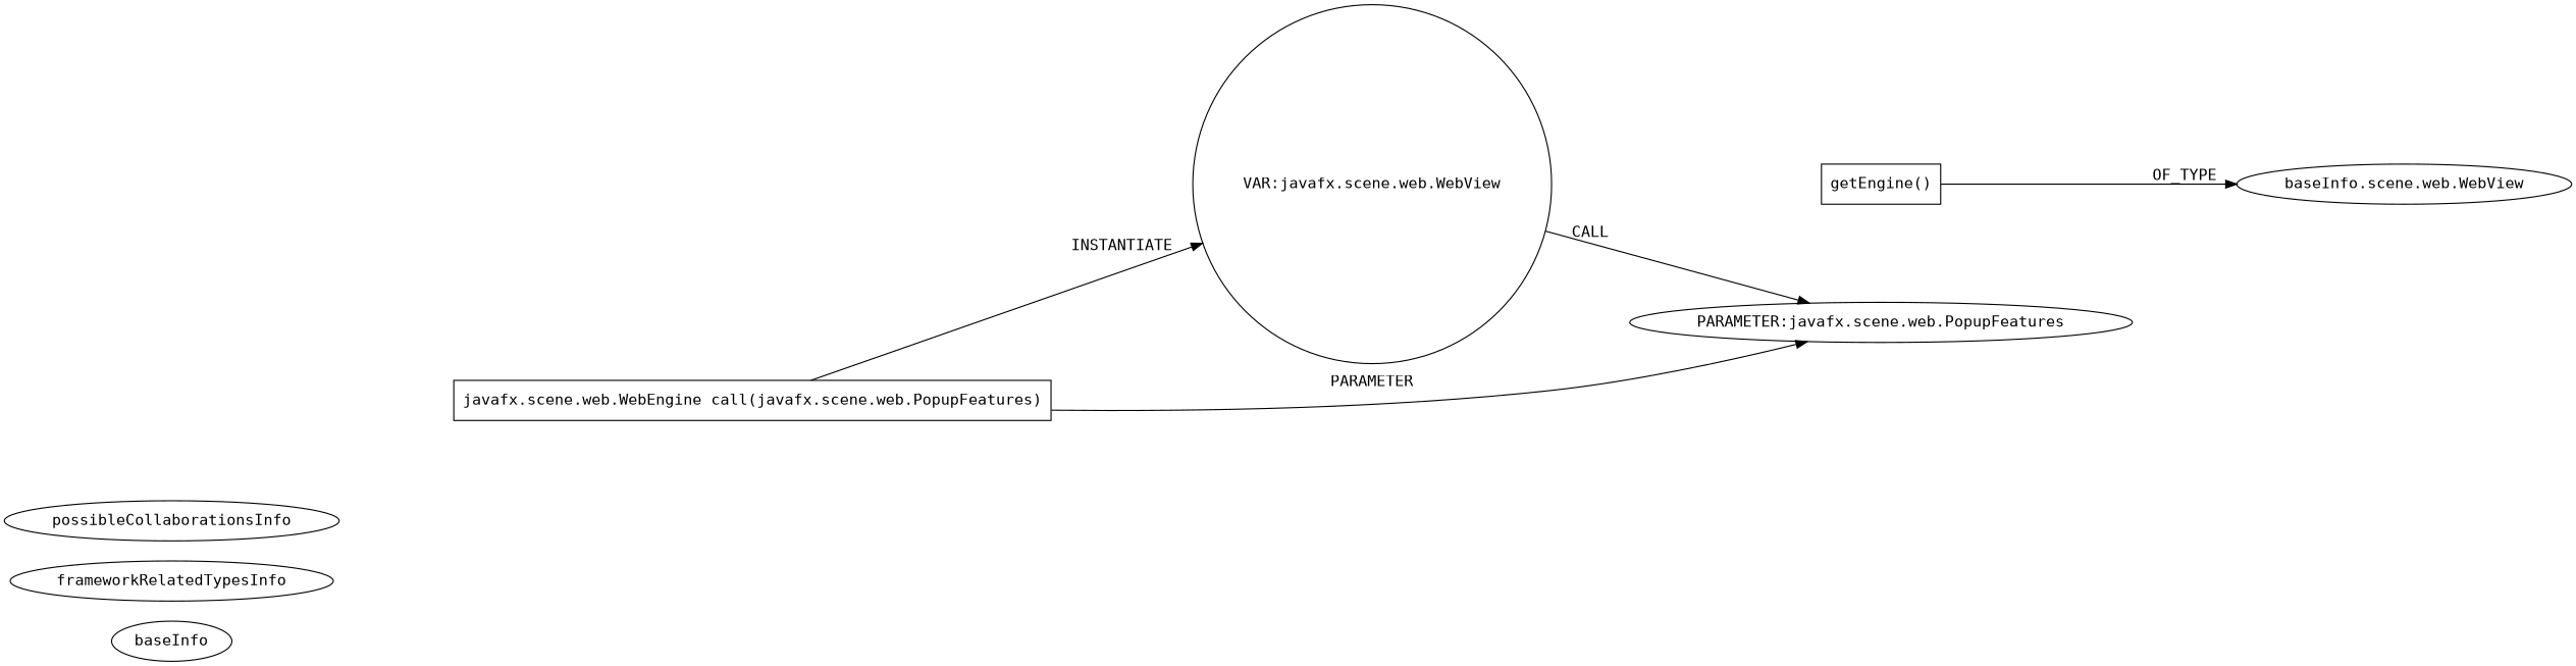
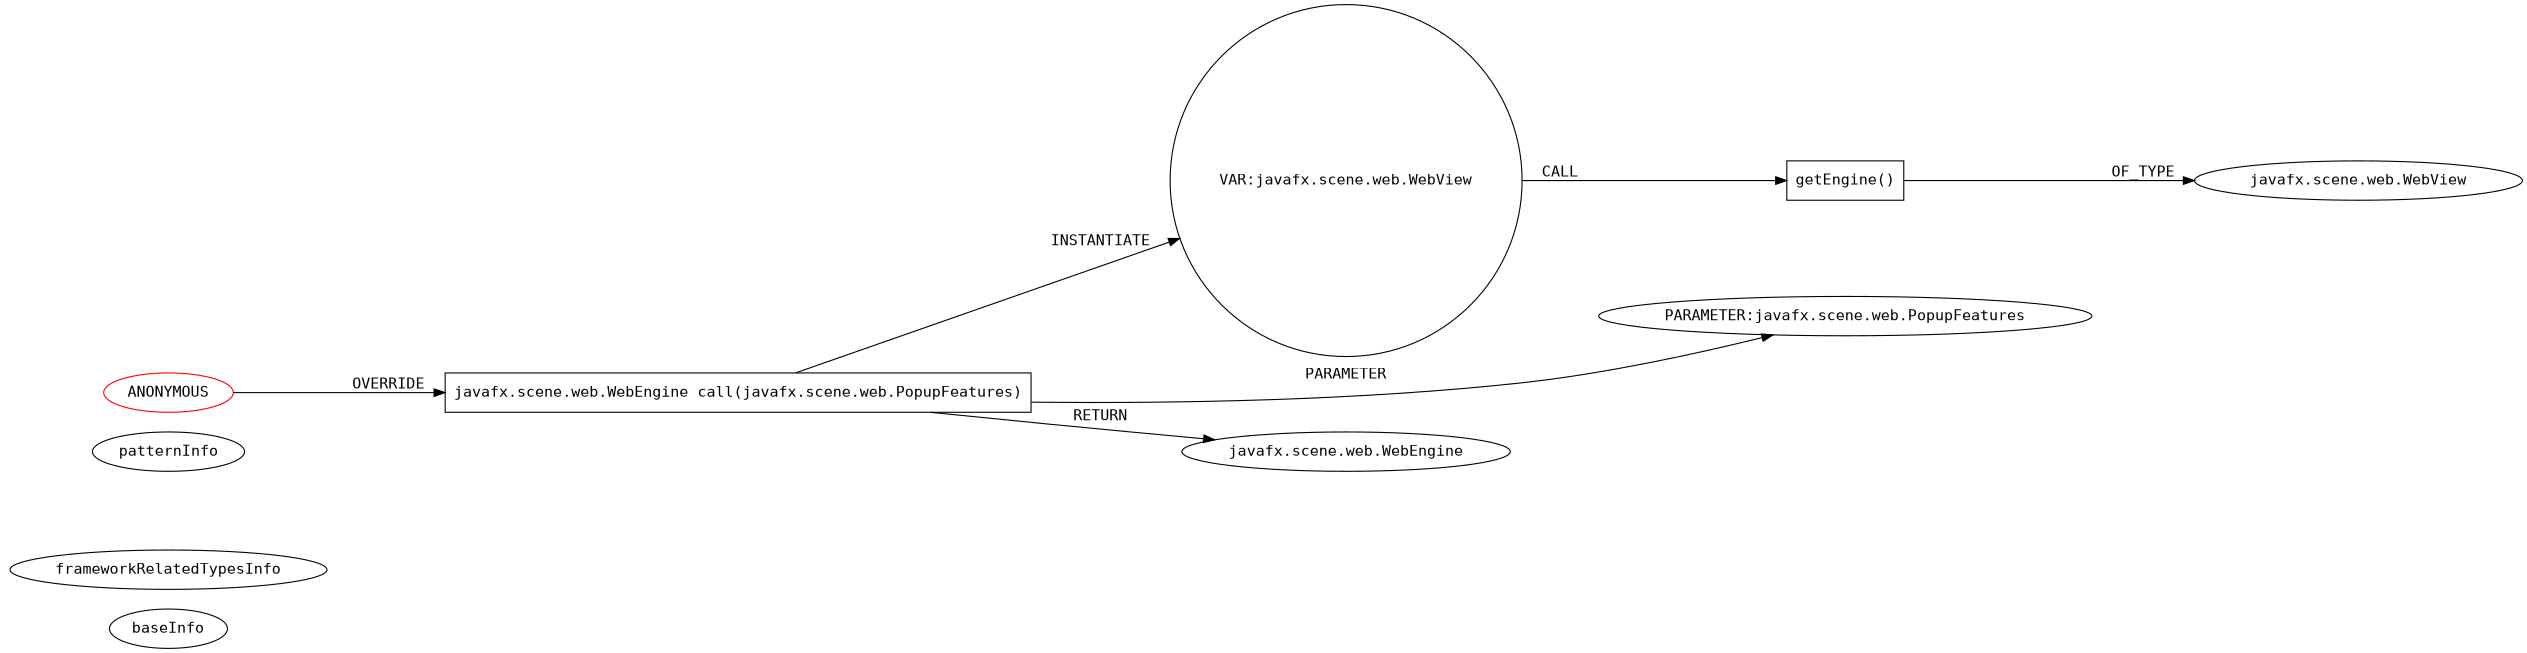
  digraph {
    fontname="DejaVu Sans Mono"
    rankdir=LR
    node [fontname="DejaVu Sans Mono" isFrameworkType=false]
    edge [fontname="DejaVu Sans Mono"]
    baseInfo [category=pattern graphId=4576 isAnonymous=true possibleRelation=false isFrameworkType=""]
    frameworkRelatedTypesInfo [0="javafx.util.Callback" isFrameworkType=""]
-   possibleCollaborationsInfo [isFrameworkType=""]
+   patternInfo [frequency=2.0 patternRootClient=0 isFrameworkType=""]
    n5 [label="javafx.scene.web.WebEngine call(javafx.scene.web.PopupFeatures)" shape=box vertexType=OVERRIDING_METHOD_DECLARATION]
    n6 [label="VAR:javafx.scene.web.WebView" shape=circle vertexType=VARIABLE_EXPRESION]
    n7 [label="PARAMETER:javafx.scene.web.PopupFeatures" vertexType=PARAMETER_DECLARATION]
+   n8 [label="javafx.scene.web.WebEngine" vertexType=FRAMEWORK_CLASS_TYPE]
    n9 [label="getEngine()" shape=box vertexType=INSIDE_CALL]
-   n10 [label="baseInfo.scene.web.WebView" vertexType=FRAMEWORK_CLASS_TYPE]
+   n10 [label="javafx.scene.web.WebView" vertexType=FRAMEWORK_CLASS_TYPE]
+   n11 [color=red label=ANONYMOUS vertexType=ROOT_ANONYMOUS_DECLARATION]
    n5 -> n6 [label=INSTANTIATE]
    n5 -> n7 [label=PARAMETER]
-   n6 -> n7 [label=CALL]
+   n5 -> n8 [label=RETURN]
+   n6 -> n9 [label=CALL]
    n9 -> n10 [label=OF_TYPE]
+   n11 -> n5 [label=OVERRIDE]
  }
